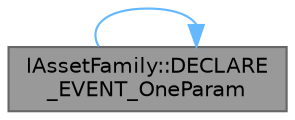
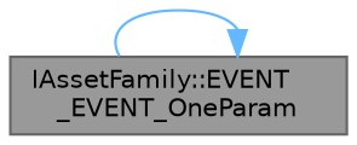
  digraph {
    rankdir=LR
-   n1 [color=gray40 fillcolor=grey60 fontcolor=black fontname=Helvetica fontsize=10 height=0.2 label="IAssetFamily::DECLARE\l_EVENT_OneParam" shape=box style=filled width=0.4]
+   n1 [color=gray40 fillcolor=grey60 fontcolor=black fontname=Helvetica fontsize=10 height=0.2 label="IAssetFamily::EVENT\l_EVENT_OneParam" shape=box style=filled width=0.4]
    n1 -> n1 [color=steelblue1 fontname=Helvetica fontsize=10 labelfontname=Helvetica labelfontsize=10 style=solid]
  }
